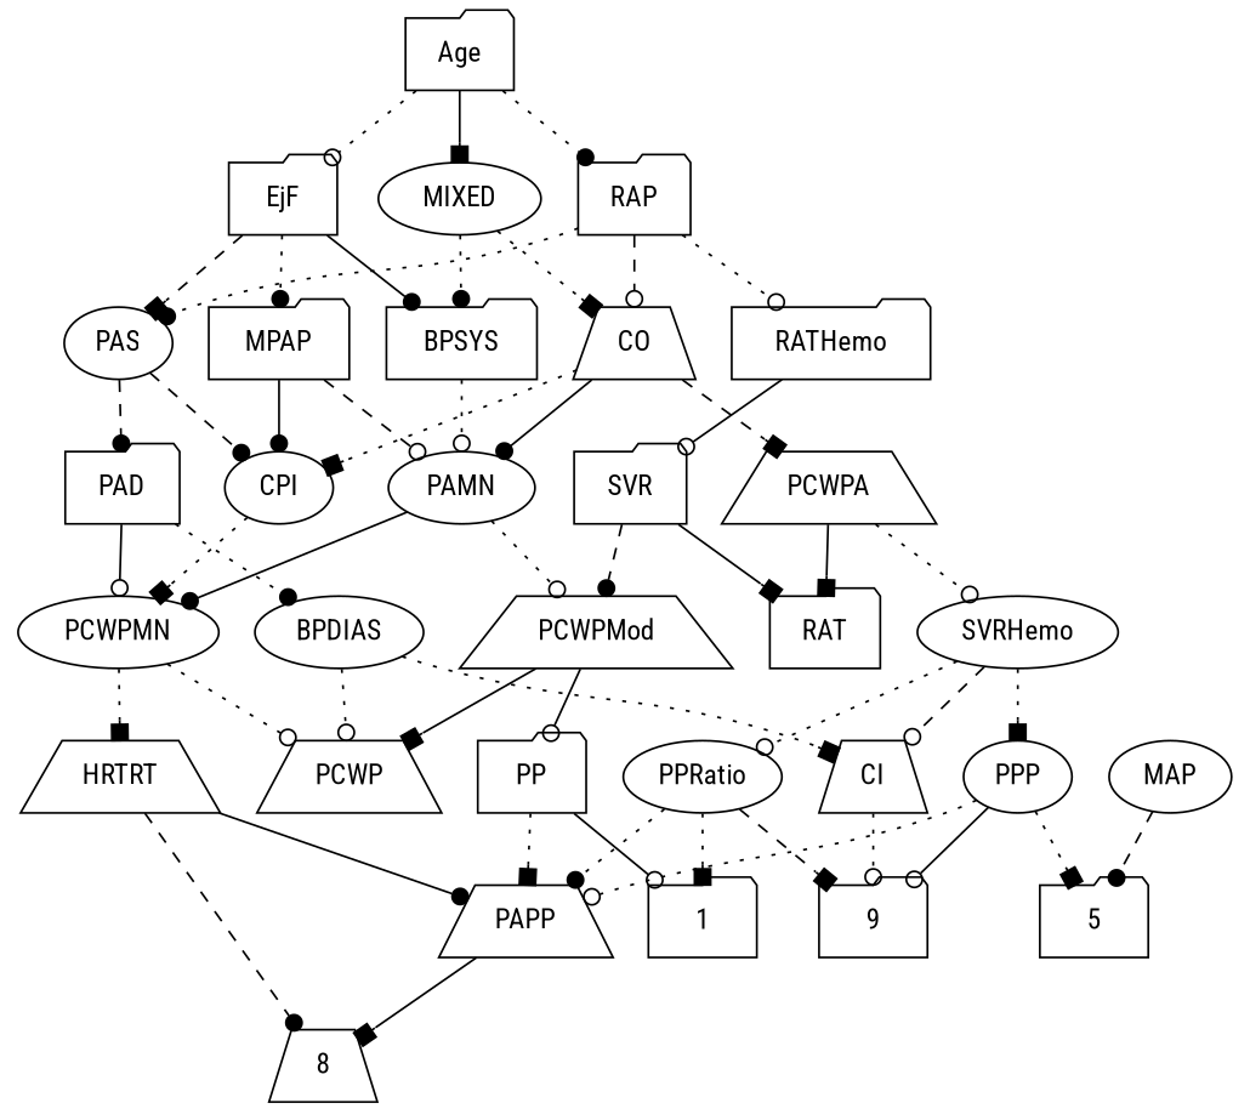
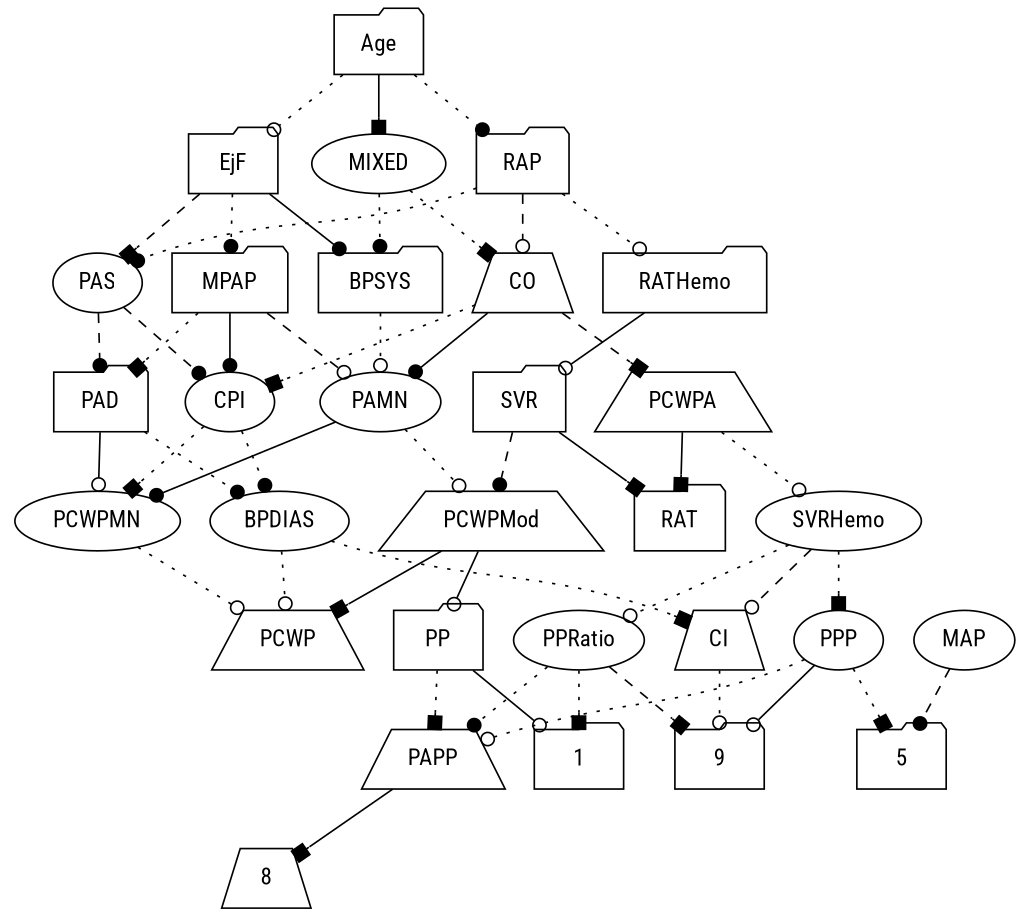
  strict digraph {
    fontname="Roboto Condensed"
    node [fontname="Roboto Condensed" shape=folder]
    edge [arrowhead=odot fontname="Roboto Condensed" style=dotted]
    1 [height=0.5 width=0.75]
    n2 [height=0.5 label=8 shape=trapezium width=0.75]
    n3 [height=0.5 label=9 width=0.75]
    5 [height=0.5 width=0.75]
    Age [height=0.5 width=0.75]
    EjF [height=0.5 width=0.75]
    RAP [height=0.5 width=0.77632]
    MIXED [height=0.5 shape=ellipse width=1.1193]
    MPAP [height=0.5 width=0.97491]
    BPSYS [height=0.5 width=1.0471]
    PAS [height=0.5 shape=ellipse width=0.75]
    CO [height=0.5 shape=trapezium width=0.75]
    RATHemo [height=0.5 width=1.3721]
    PAD [height=0.5 width=0.79437]
    PAMN [height=0.5 shape=ellipse width=1.011]
    CPI [height=0.5 shape=ellipse width=0.75]
    PCWPA [height=0.5 shape=trapezium width=1.1555]
    SVR [height=0.5 width=0.77632]
    PCWPMN [height=0.5 shape=ellipse width=1.3902]
    BPDIAS [height=0.5 shape=ellipse width=1.1735]
    PCWPMod [height=0.5 shape=trapezium width=1.4443]
    RAT [height=0.5 width=0.75827]
    SVRHemo [height=0.5 shape=ellipse width=1.3902]
    PCWP [height=0.5 shape=trapezium width=0.97491]
-   HRTRT [height=0.5 shape=trapezium width=1.1013]
    CI [height=0.5 shape=trapezium width=0.75]
    PP [height=0.5 width=0.75]
    PAPP [height=0.5 shape=trapezium width=0.88464]
    PPP [height=0.5 shape=ellipse width=0.75]
    PPRatio [height=0.5 shape=ellipse width=1.1013]
    MAP [height=0.5 shape=ellipse width=0.84854]
    Age -> EjF
    Age -> RAP [arrowhead=dot]
    Age -> MIXED [arrowhead=box style=solid]
    EjF -> MPAP [arrowhead=dot]
    EjF -> BPSYS [arrowhead=dot style=solid]
    EjF -> PAS [arrowhead=box style=dashed]
    RAP -> PAS [arrowhead=dot]
    RAP -> CO [style=dashed]
    RAP -> RATHemo
    MIXED -> BPSYS [arrowhead=dot]
    MIXED -> CO [arrowhead=box]
+   MPAP -> PAD [arrowhead=box]
    MPAP -> PAMN [style=dashed]
    MPAP -> CPI [arrowhead=dot style=solid]
    BPSYS -> PAMN
    PAS -> PAD [arrowhead=dot style=dashed]
    PAS -> CPI [arrowhead=dot style=dashed]
    CO -> PAMN [arrowhead=dot style=solid]
    CO -> CPI [arrowhead=box]
    CO -> PCWPA [arrowhead=box style=dashed]
    RATHemo -> SVR [style=solid]
    PAD -> PCWPMN [style=solid]
    PAD -> BPDIAS [arrowhead=dot]
    PAMN -> PCWPMN [arrowhead=dot style=solid]
    PAMN -> PCWPMod
    CPI -> PCWPMN [arrowhead=box]
+   CPI -> BPDIAS [arrowhead=dot]
    PCWPA -> RAT [arrowhead=box style=solid]
    PCWPA -> SVRHemo
    SVR -> PCWPMod [arrowhead=dot style=dashed]
    SVR -> RAT [arrowhead=box style=solid]
    PCWPMN -> PCWP
-   PCWPMN -> HRTRT [arrowhead=box]
    BPDIAS -> PCWP
    BPDIAS -> CI [arrowhead=box]
    PCWPMod -> PCWP [arrowhead=box style=solid]
    PCWPMod -> PP [style=solid]
    SVRHemo -> CI [style=dashed]
    SVRHemo -> PPP [arrowhead=box]
    SVRHemo -> PPRatio
-   HRTRT -> n2 [arrowhead=dot style=dashed]
-   HRTRT -> PAPP [arrowhead=dot style=solid]
    CI -> n3
    PP -> 1 [style=solid]
    PP -> PAPP [arrowhead=box]
    PAPP -> n2 [arrowhead=box style=solid]
    PPP -> n3 [style=solid]
    PPP -> 5 [arrowhead=box]
    PPP -> PAPP
    PPRatio -> 1 [arrowhead=box]
    PPRatio -> n3 [arrowhead=box style=dashed]
    PPRatio -> PAPP [arrowhead=dot]
    MAP -> 5 [arrowhead=dot style=dashed]
  }
